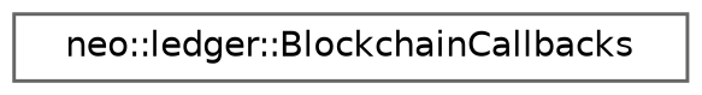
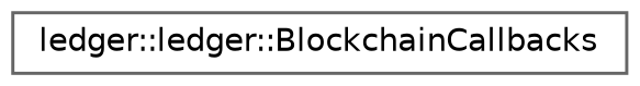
  digraph {
    rankdir=LR
-   n1 [color=grey40 fillcolor=white fontname=Helvetica fontsize=10 height=0.2 label="neo::ledger::BlockchainCallbacks" shape=box style=filled width=0.4]
+   n1 [color=grey40 fillcolor=white fontname=Helvetica fontsize=10 height=0.2 label="ledger::ledger::BlockchainCallbacks" shape=box style=filled width=0.4]
  }
